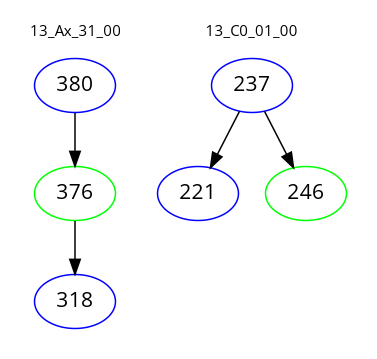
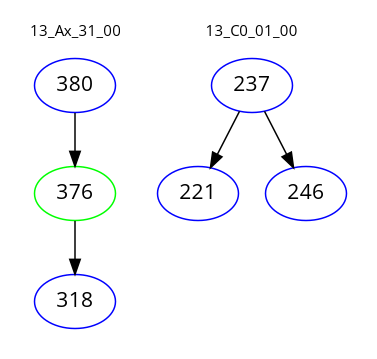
  digraph {
    fontname="Open Sans"
    node [color=blue fontname="Open Sans"]
    edge [color=black fontname="Open Sans"]
    n1 [label=380]
    n2 [label=318]
    n3 [color=green label=376]
    n4 [label=237]
    n5 [label=221]
-   n6 [color=green label=246]
+   n6 [label=246]
    subgraph cluster_1 {
      color=white
      fontsize=10
      label="13_Ax_31_00"
      n1
      n2
      n3
    }
    subgraph cluster_2 {
      color=white
      fontsize=10
      label="13_C0_01_00"
      n4
      n5
      n6
    }
    n1 -> n3
    n3 -> n2
    n4 -> n5
    n4 -> n6
  }
